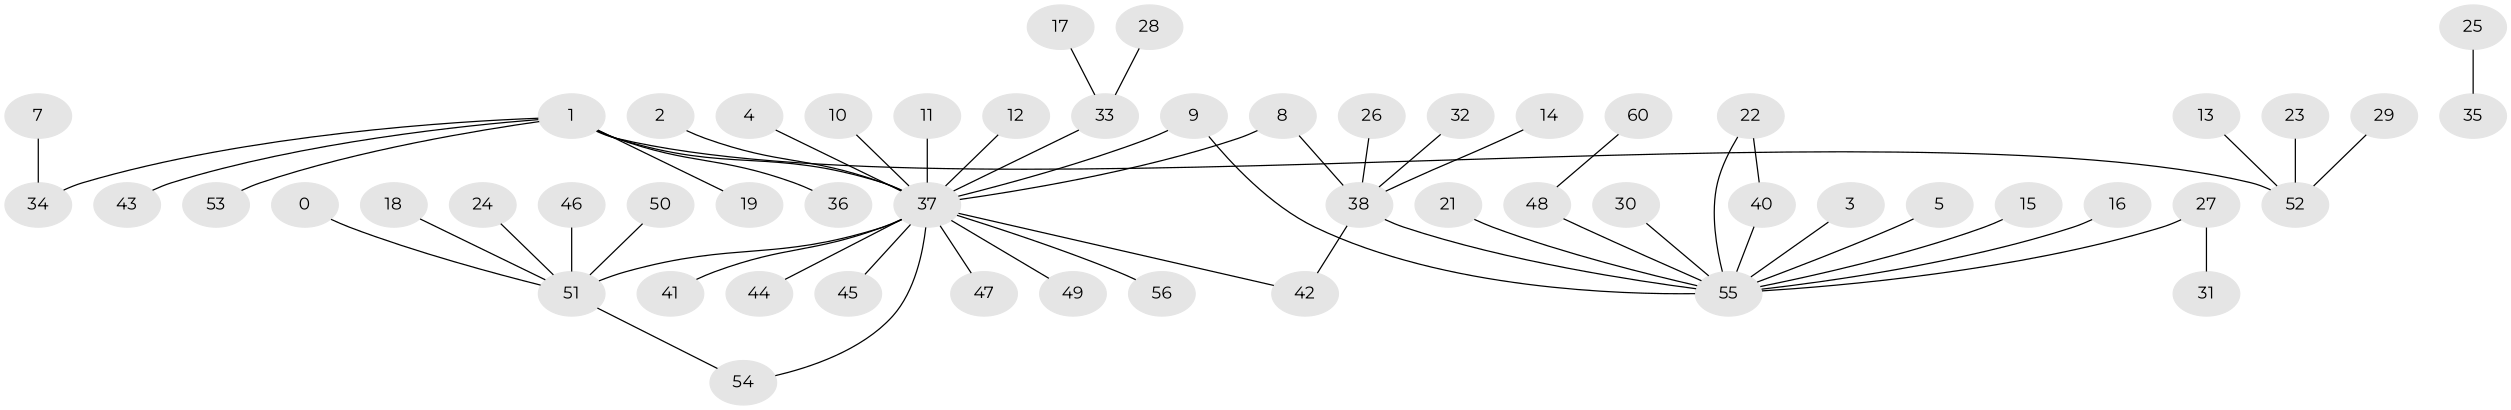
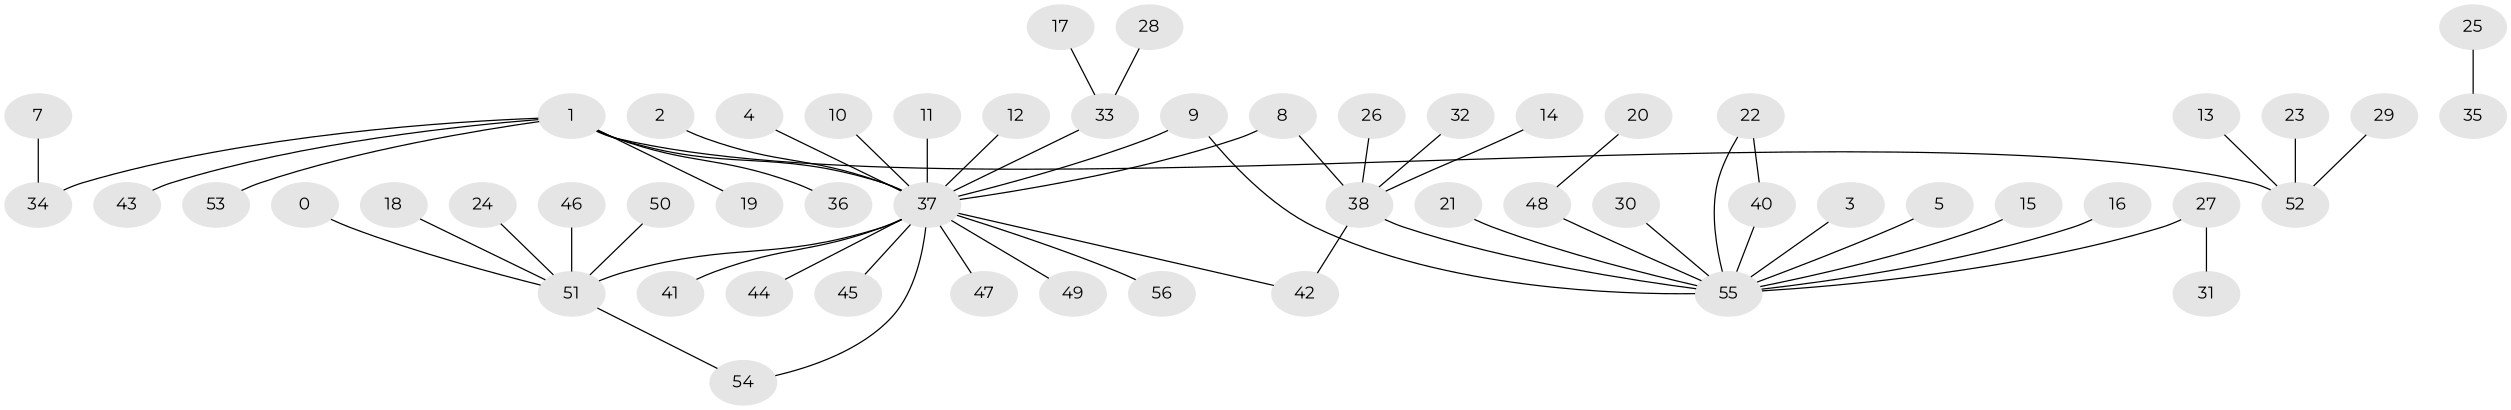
  graph {
    fontname=Montserrat
    node [color=gray90 fontname=Montserrat style=filled]
    edge [fontname=Montserrat weight=1.0]
    1
    19
    34
    36
    37
    43
    52
    53
    51
    41
    42
    44
    45
    47
    49
    54
    56
    2
    3
    55
    4
    5
    n23 [label=0]
    7
    8
    38
    9
    10
    11
    12
    13
    14
    15
    16
    17
    33
    18
-   20 [label=60]
+   20
    48
    21
    22
    40
    23
    24
    25
    35
    26
    27
    31
    28
    29
    30
    32
    46
    50
    1 -- 19
    1 -- 34
    1 -- 36
    1 -- 37 [weight=3.0]
    1 -- 43
    1 -- 52
    1 -- 53
    37 -- 51
    37 -- 41
    37 -- 42
    37 -- 44
    37 -- 45
    37 -- 47
    37 -- 49
    37 -- 54
    37 -- 56
    51 -- 54
    2 -- 37
    3 -- 55
    4 -- 37
    5 -- 55
    n23 -- 51
    7 -- 34
    8 -- 37
    8 -- 38
    38 -- 42
    38 -- 55
    9 -- 37
    9 -- 55
    10 -- 37
    11 -- 37
    12 -- 37
    13 -- 52
    14 -- 38
    15 -- 55
    16 -- 55
    17 -- 33
    33 -- 37
    18 -- 51
    20 -- 48
    48 -- 55
    21 -- 55
    22 -- 55
    22 -- 40
    40 -- 55
    23 -- 52
    24 -- 51
    25 -- 35
    26 -- 38
    27 -- 55
    27 -- 31
    28 -- 33
    29 -- 52
    30 -- 55
    32 -- 38
    46 -- 51
    50 -- 51
  }
